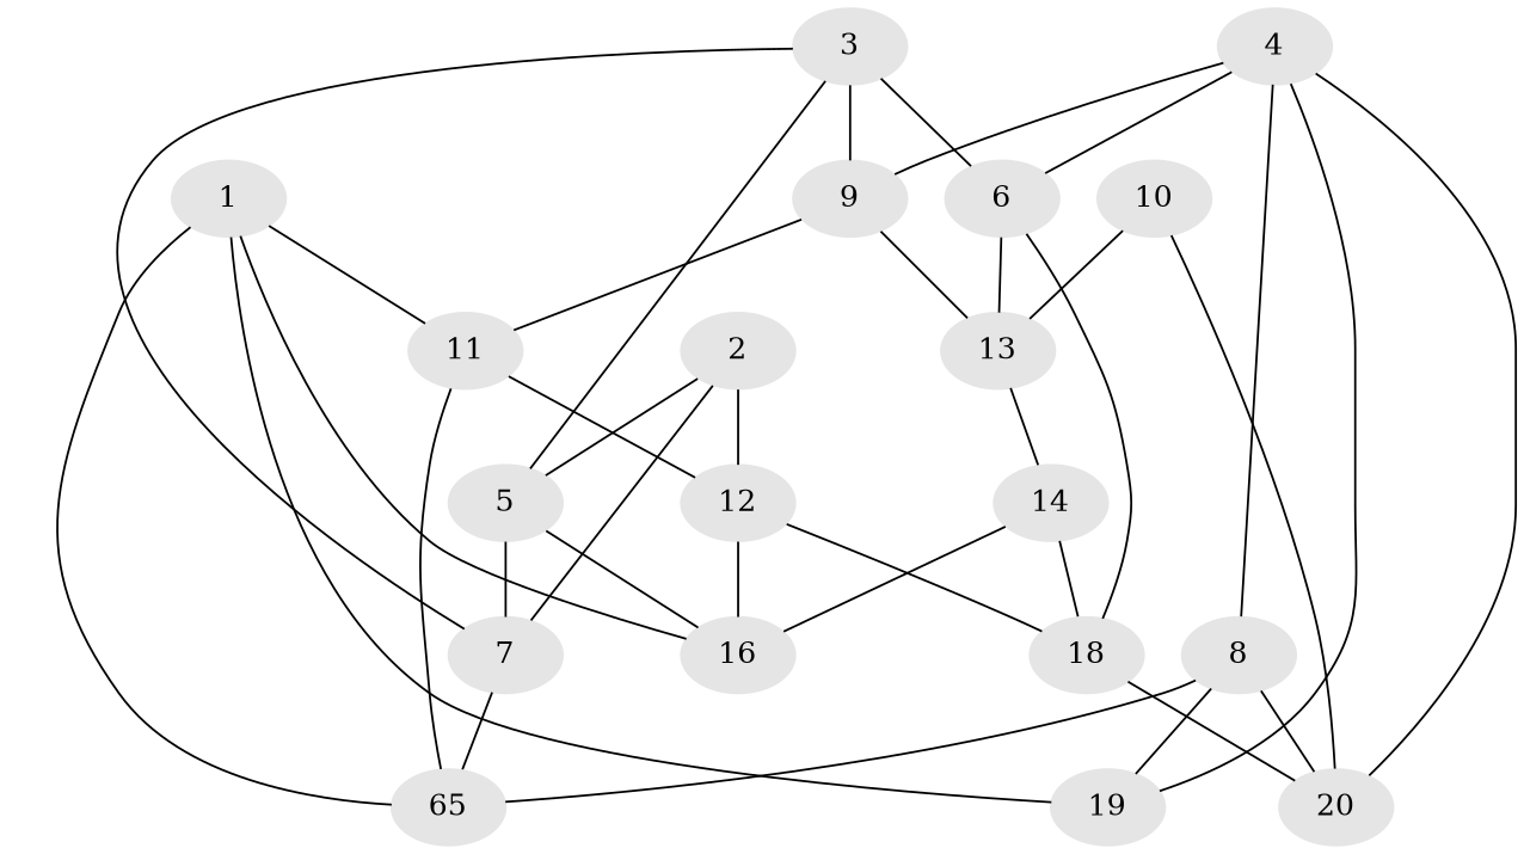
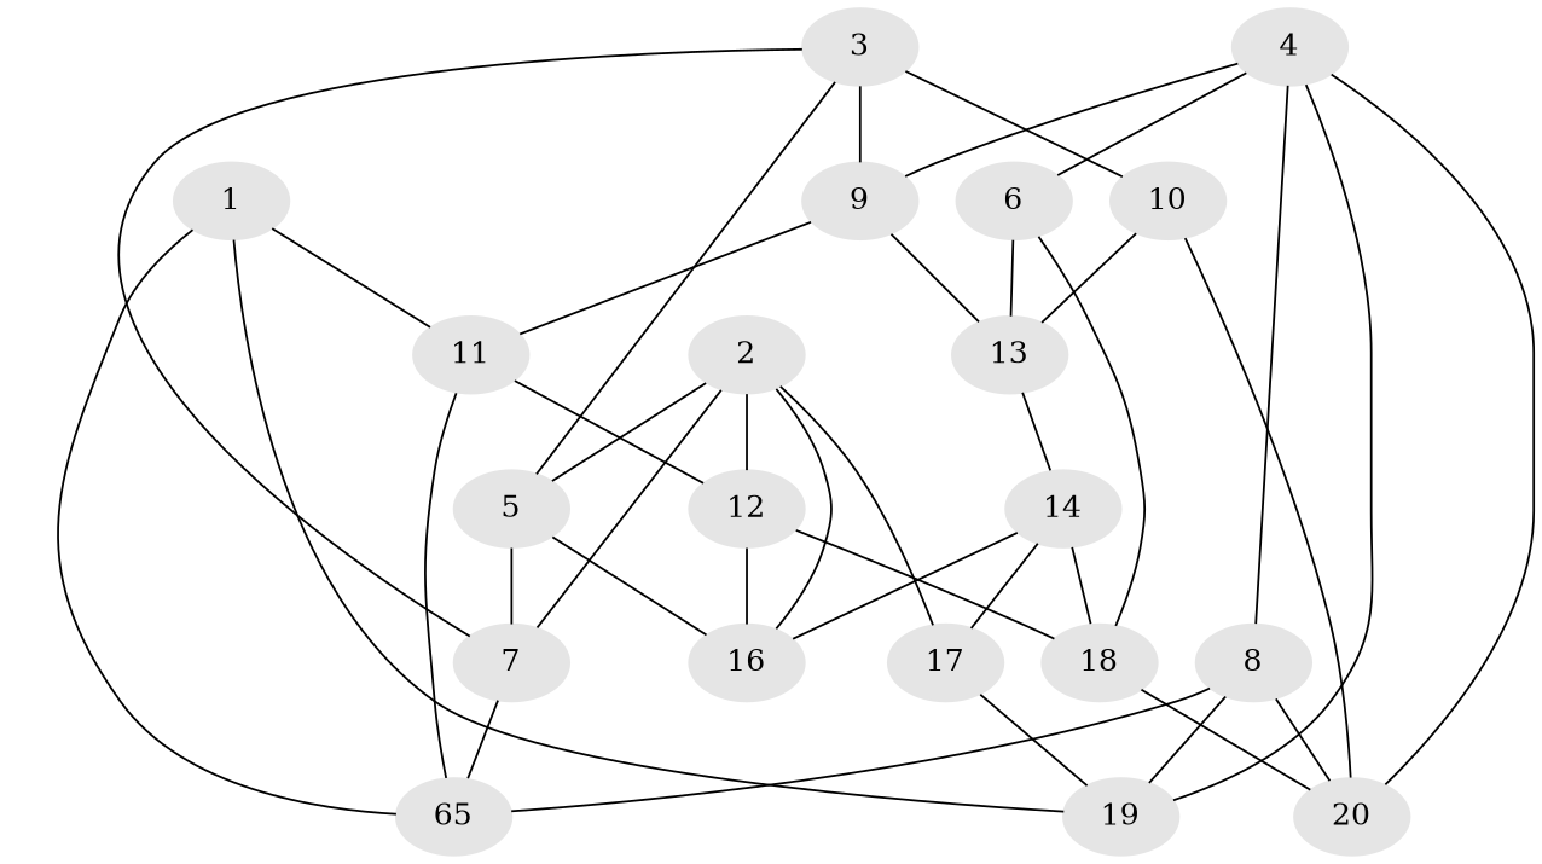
  graph {
    node [color=gray90 style=filled]
    1
    11
    n3 [label=65]
    16
    19
    12
    2
    5
    7
+   17
    18
    3
    9
    10
    13
    20
    4
    6
    8
    14
    1 -- 11
    1 -- n3
-   1 -- 16
+   2 -- 16
    1 -- 19
    11 -- n3
    11 -- 12
    12 -- 16
    12 -- 18
    2 -- 12
    2 -- 5
    2 -- 7
+   2 -- 17
    5 -- 16
    5 -- 7
    7 -- n3
+   17 -- 19
    18 -- 20
    3 -- 5
    3 -- 7
    3 -- 9
-   3 -- 6
+   3 -- 10
    9 -- 11
    9 -- 13
    10 -- 13
    10 -- 20
    13 -- 14
    4 -- 19
    4 -- 9
    4 -- 20
    4 -- 6
    4 -- 8
    6 -- 18
    6 -- 13
    8 -- n3
    8 -- 19
    8 -- 20
    14 -- 16
+   14 -- 17
    14 -- 18
  }
